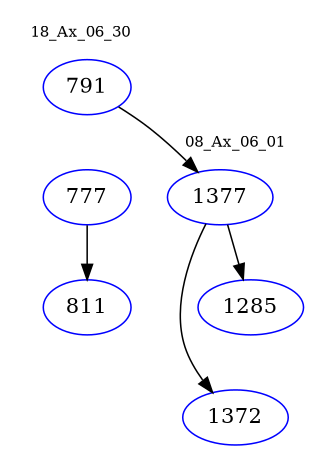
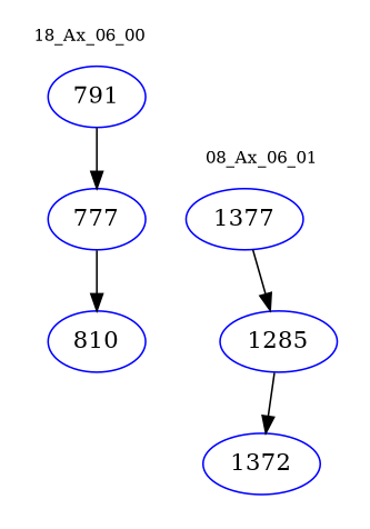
  digraph {
    node [color=blue]
    edge [color=black]
    n1 [label=1377]
    n2 [label=1372]
    n3 [label=1285]
    n4 [label=791]
    n5 [label=777]
-   n6 [label=811]
+   n6 [label=810]
    subgraph cluster_1 {
      color=white
      fontsize=10
      label="08_Ax_06_01"
      n1
      n2
      n3
    }
    subgraph cluster_2 {
      color=white
      fontsize=10
-     label="18_Ax_06_30"
+     label="18_Ax_06_00"
      n4
      n5
      n6
    }
-   n1 -> n2
+   n3 -> n2
    n1 -> n3
-   n4 -> n1
+   n4 -> n5
    n5 -> n6
  }
